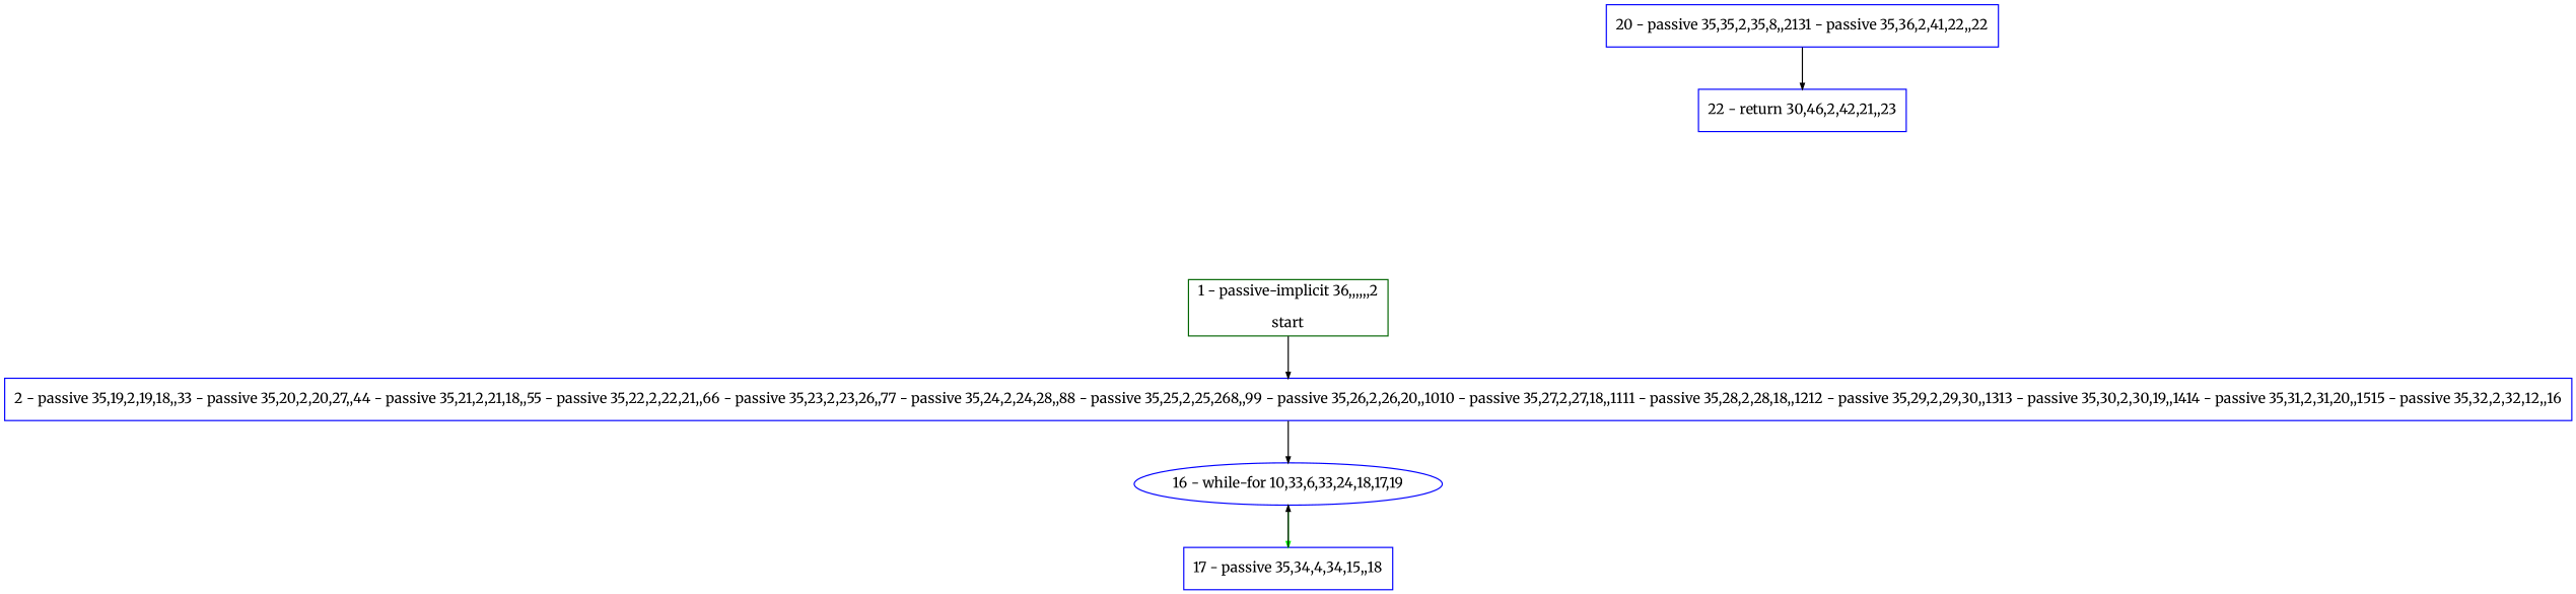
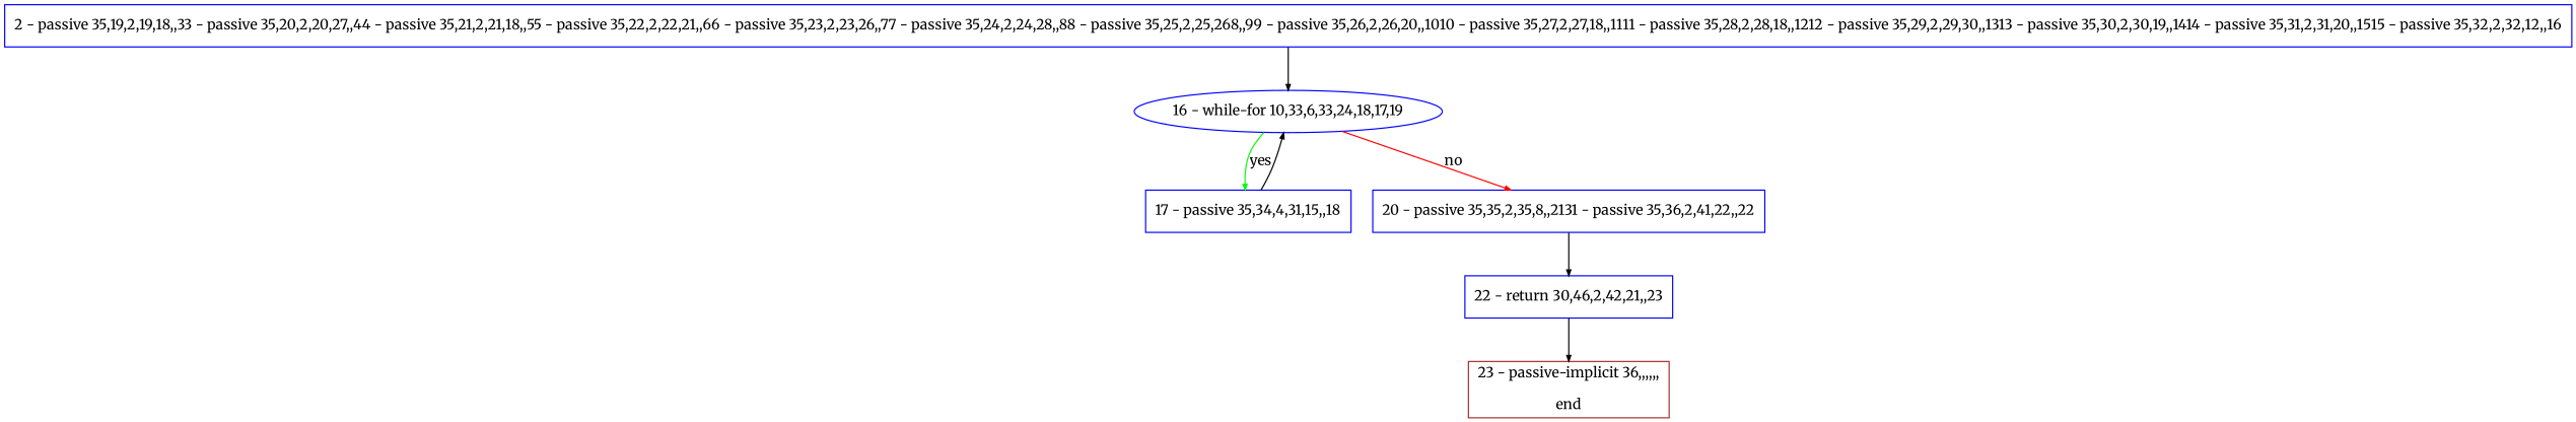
  digraph {
    bgcolor=white
    compound=true
    fillcolor="#FFFFCC"
    fontname=Merriweather
    fontsize=12
    pack=true
    packmode=clust
    style="rounded,filled"
    node [color="#0000ff" compound=true fillcolor="#ffffff" fixedsize=false fontname=Merriweather fontsize=12 node_initialized=no shape=box style=filled]
    edge [arrowhead=normal arrowsize=0.5 arrowtail=none color="#000000" compound=true dir=forward fontcolor=black fontname=Merriweather fontsize=12]
    n1 [label="2 - passive 35,19,2,19,18,,33 - passive 35,20,2,20,27,,44 - passive 35,21,2,21,18,,55 - passive 35,22,2,22,21,,66 - passive 35,23,2,23,26,,77 - passive 35,24,2,24,28,,88 - passive 35,25,2,25,268,,99 - passive 35,26,2,26,20,,1010 - passive 35,27,2,27,18,,1111 - passive 35,28,2,28,18,,1212 - passive 35,29,2,29,30,,1313 - passive 35,30,2,30,19,,1414 - passive 35,31,2,31,20,,1515 - passive 35,32,2,32,12,,16"]
    n2 [label="16 - while-for 10,33,6,33,24,18,17,19" shape=oval]
-   n3 [label="17 - passive 35,34,4,34,15,,18"]
+   n3 [label="17 - passive 35,34,4,31,15,,18"]
    n4 [label="20 - passive 35,35,2,35,8,,2131 - passive 35,36,2,41,22,,22"]
-   n5 [color="#006400" label="1 - passive-implicit 36,,,,,,2\n\nstart"]
    n6 [label="22 - return 30,46,2,42,21,,23"]
+   n7 [color="#a52a2a" label="23 - passive-implicit 36,,,,,,\n\nend"]
    n1 -> n2
    n2 -> n3 [color="#00ff00" label=yes]
+   n2 -> n4 [color="#ff0000" label=no]
    n3 -> n2
    n4 -> n6
-   n5 -> n1
+   n6 -> n7
  }
